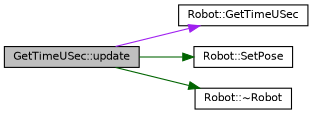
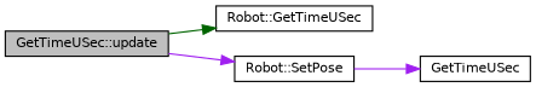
  digraph {
    rankdir=LR
    node [color=black fillcolor=white fontname=Helvetica fontsize=10 shape=record style=filled]
    edge [color=darkgreen fontname=Helvetica fontsize=10 labelfontname=Helvetica labelfontsize=10 style=solid]
    n1 [fillcolor=grey75 fontcolor=black height=0.2 label="GetTimeUSec::update" width=0.4]
    n2 [height=0.2 label="Robot::GetTimeUSec" width=0.4]
    n3 [height=0.2 label="Robot::SetPose" width=0.4]
-   n4 [height=0.2 label="Robot::~Robot" width=0.4]
-   n1 -> n2 [color=purple]
-   n1 -> n3
-   n1 -> n4
+   n5 [height=0.2 label=GetTimeUSec width=0.4]
+   n1 -> n2
+   n1 -> n3 [color=purple]
+   n3 -> n5 [color=purple]
  }
